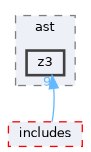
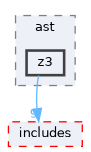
  digraph {
    compound=true
    node [fillcolor="#edf0f7" fontname=Helvetica fontsize=10 shape=box]
    n1 [color=grey25 height=0.2 label=z3 style="filled,bold" width=0.4]
    n2 [color=red height=0.2 label=includes style="filled,dashed" width=0.4]
    subgraph cluster_1 {
      bgcolor="#edf0f7"
      fontname=Helvetica
      fontsize=10
      label=ast
      pencolor=grey50
      style="filled,dashed"
      n1
    }
-   n2 -> n1 [color=steelblue1 fontcolor=steelblue1 fontname=Helvetica fontsize=10 headlabel=9 labeldistance=1.5 labelfontname=Helvetica labelfontsize=10]
+   n1 -> n2 [color=steelblue1 fontcolor=steelblue1 fontname=Helvetica fontsize=10 headlabel=9 labeldistance=1.5 labelfontname=Helvetica labelfontsize=10]
  }
